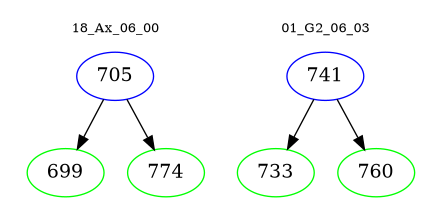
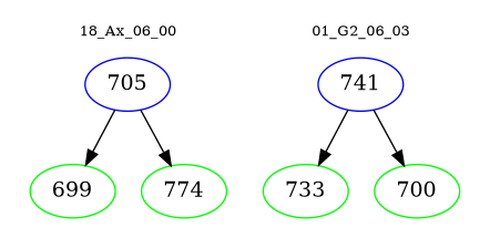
  digraph {
    node [color=green]
    edge [color=black]
    n1 [color=blue label=705]
    n2 [label=699]
    n3 [label=774]
    n4 [color=blue label=741]
    n5 [label=733]
-   n6 [label=760]
+   n6 [label=700]
    subgraph cluster_1 {
      color=white
      fontsize=10
      label="18_Ax_06_00"
      n1
      n2
      n3
    }
    subgraph cluster_2 {
      color=white
      fontsize=10
      label="01_G2_06_03"
      n4
      n5
      n6
    }
    n1 -> n2
    n1 -> n3
    n4 -> n5
    n4 -> n6
  }
